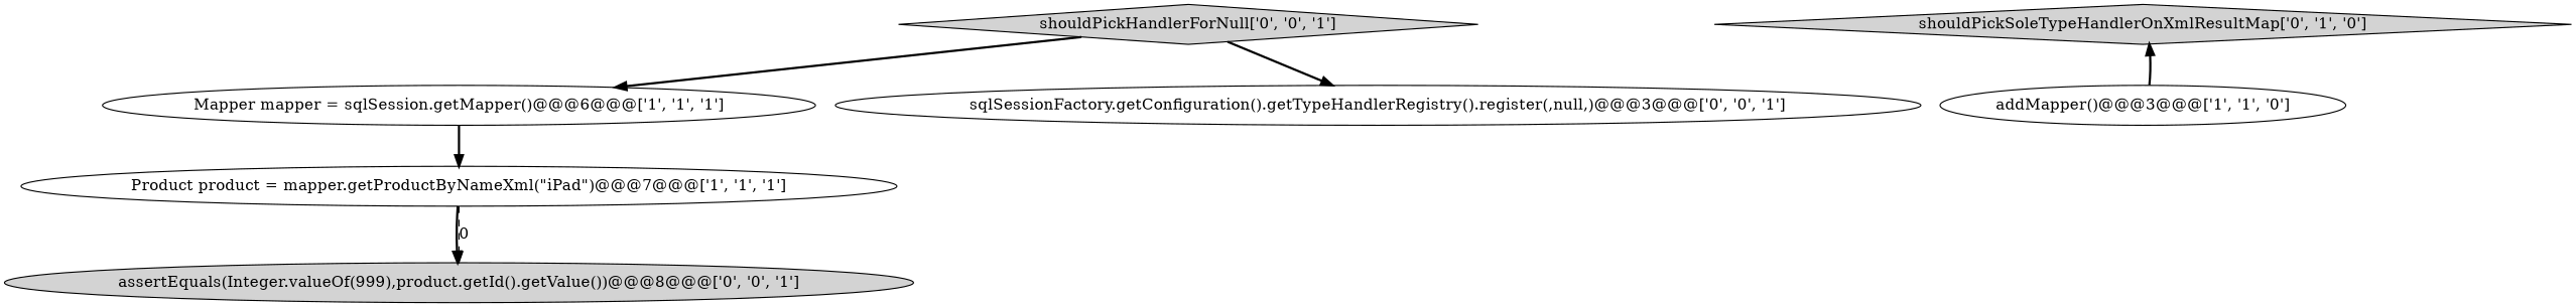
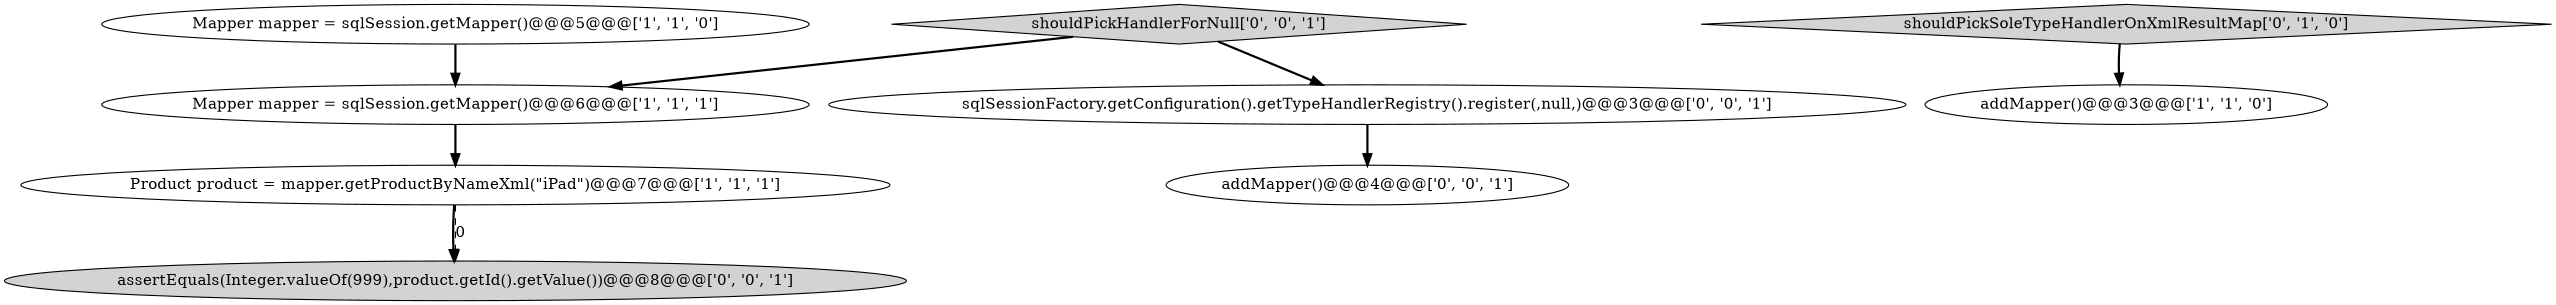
  digraph {
    node [fillcolor=white shape=ellipse style=filled]
    edge [style=bold]
    n1 [fillcolor=lightgray label="assertEquals(Integer.valueOf(999),product.getId().getValue())@@@8@@@['0', '0', '1']"]
    n2 [fillcolor=lightgray label="shouldPickSoleTypeHandlerOnXmlResultMap['0', '1', '0']" shape=diamond]
    n3 [label="addMapper()@@@3@@@['1', '1', '0']"]
+   n4 [label="Mapper mapper = sqlSession.getMapper()@@@5@@@['1', '1', '0']"]
    n5 [label="Mapper mapper = sqlSession.getMapper()@@@6@@@['1', '1', '1']"]
    n6 [label="Product product = mapper.getProductByNameXml(\"iPad\")@@@7@@@['1', '1', '1']"]
+   n7 [label="addMapper()@@@4@@@['0', '0', '1']"]
    n8 [fillcolor=lightgray label="shouldPickHandlerForNull['0', '0', '1']" shape=diamond]
    n9 [label="sqlSessionFactory.getConfiguration().getTypeHandlerRegistry().register(,null,)@@@3@@@['0', '0', '1']"]
-   n3 -> n2
+   n2 -> n3
+   n4 -> n5
    n5 -> n6
    n6 -> n1
    n6 -> n1 [label=0 style=dashed]
    n8 -> n5
    n8 -> n9
+   n9 -> n7
  }
